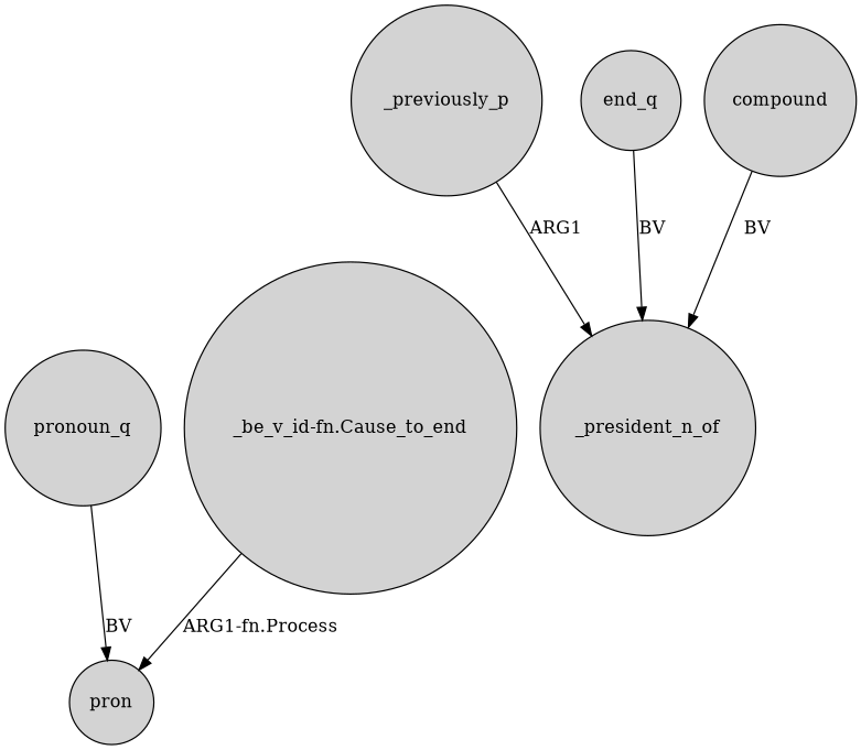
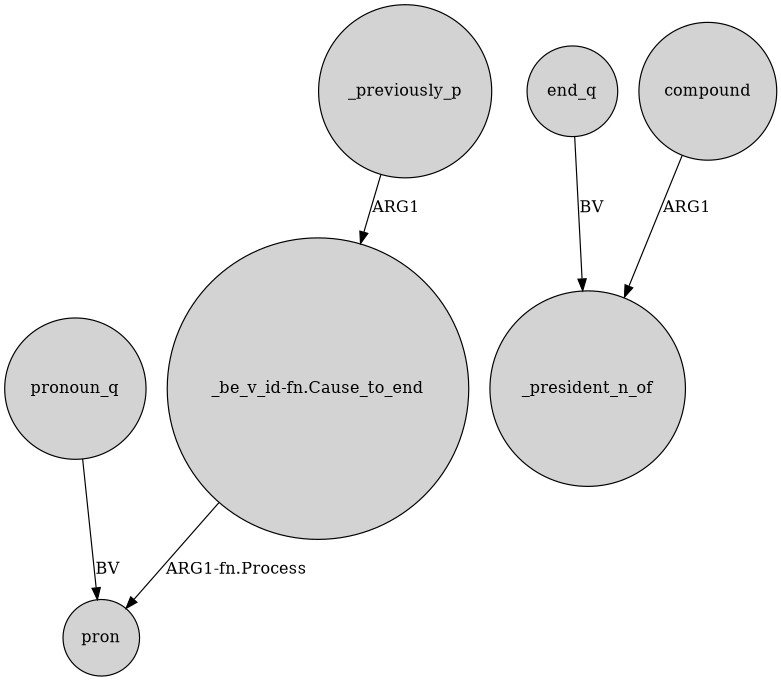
  digraph {
    node [shape=circle style=filled]
    pronoun_q
    pron
    _previously_p
    "_be_v_id-fn.Cause_to_end"
    n5 [label=end_q]
    _president_n_of
    compound
    pronoun_q -> pron [label=BV]
-   _previously_p -> _president_n_of [label=ARG1]
+   _previously_p -> "_be_v_id-fn.Cause_to_end" [label=ARG1]
    "_be_v_id-fn.Cause_to_end" -> pron [label="ARG1-fn.Process"]
    n5 -> _president_n_of [label=BV]
-   compound -> _president_n_of [label=BV]
+   compound -> _president_n_of [label=ARG1]
  }
